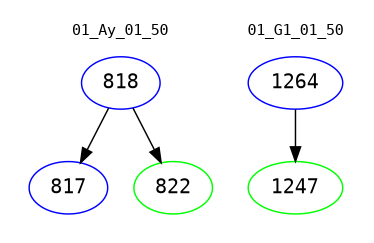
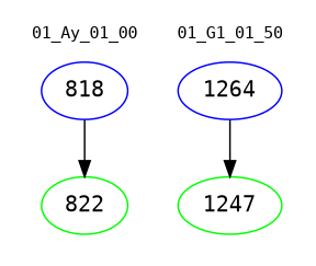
  digraph {
    fontname="DejaVu Sans Mono"
    node [color=blue fontname="DejaVu Sans Mono"]
    edge [color=black fontname="DejaVu Sans Mono"]
    n1 [label=818]
-   n2 [label=817]
    n3 [color=green label=822]
    n4 [label=1264]
    n5 [color=green label=1247]
    subgraph cluster_1 {
      color=white
      fontsize=10
-     label="01_Ay_01_50"
+     label="01_Ay_01_00"
      n1
-     n2
      n3
    }
    subgraph cluster_2 {
      color=white
      fontsize=10
      label="01_G1_01_50"
      n4
      n5
    }
-   n1 -> n2
    n1 -> n3
    n4 -> n5
  }
